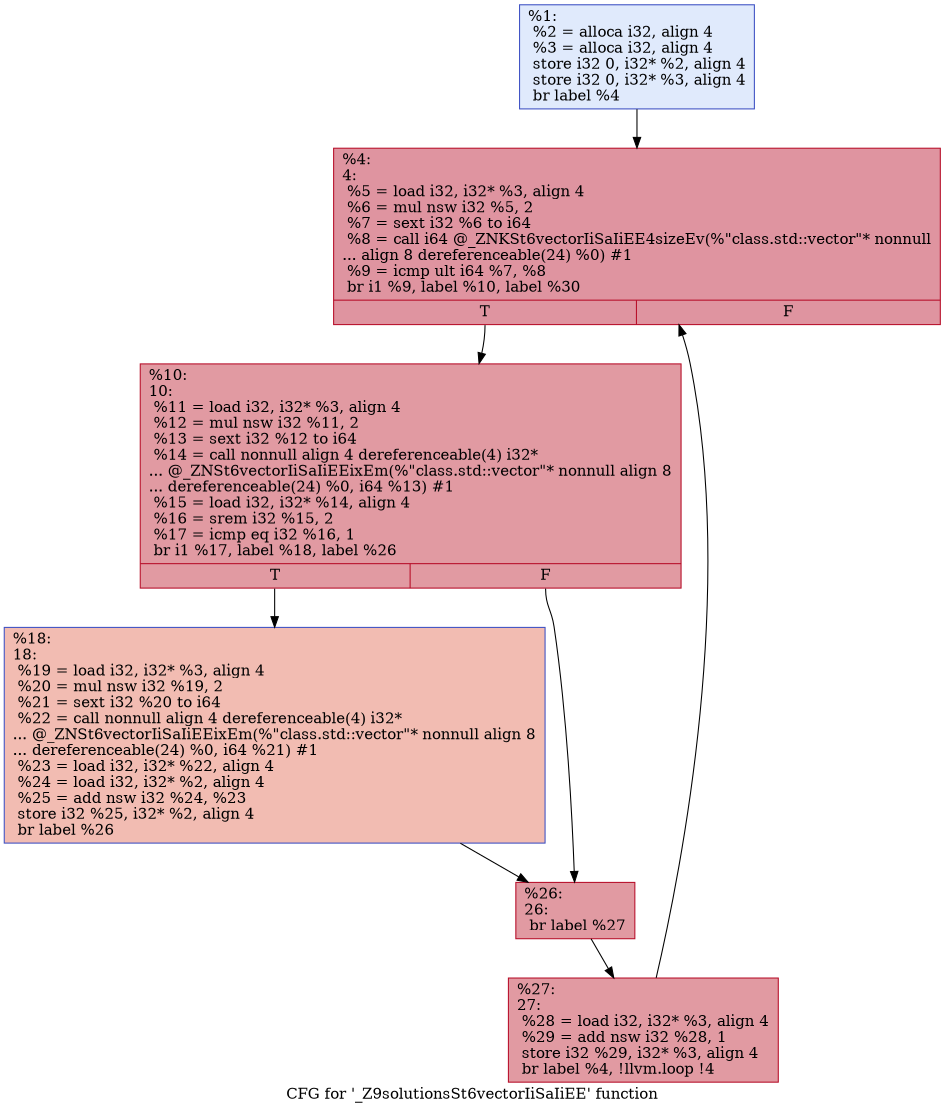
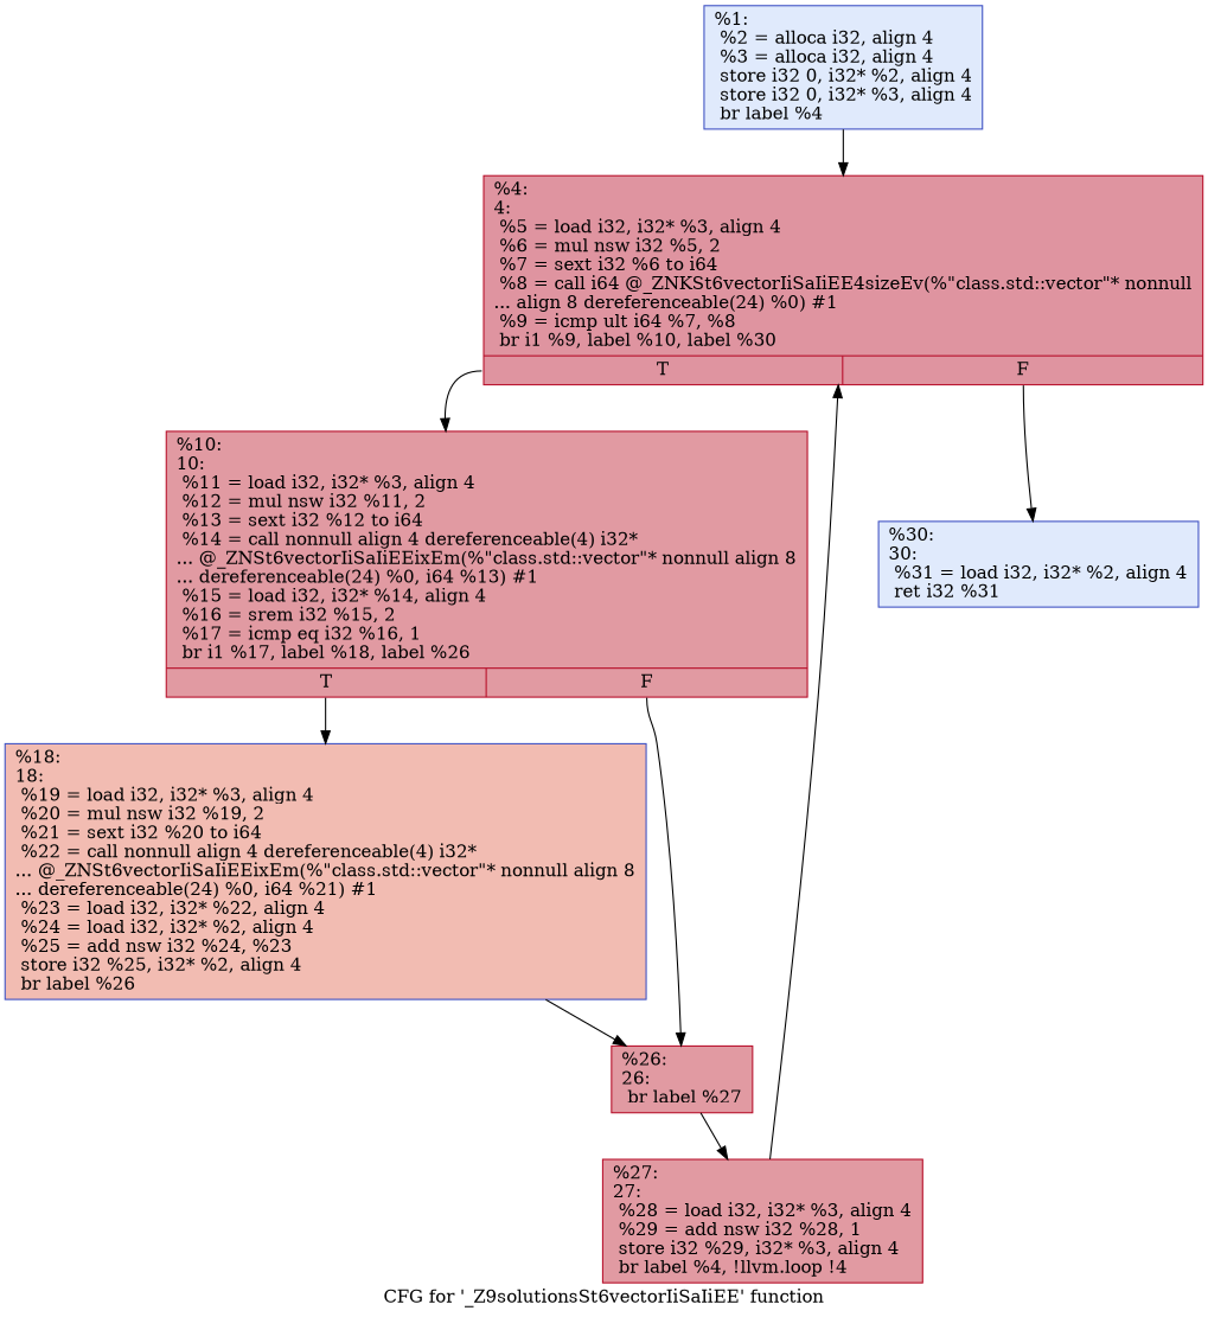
  digraph {
    label="CFG for '_Z9solutionsSt6vectorIiSaIiEE' function"
    node [color="#b70d28ff" fillcolor="#bb1b2c70" shape=record style=filled]
    n1 [color="#3d50c3ff" fillcolor="#b9d0f970" label="{%1:\l  %2 = alloca i32, align 4\l  %3 = alloca i32, align 4\l  store i32 0, i32* %2, align 4\l  store i32 0, i32* %3, align 4\l  br label %4\l}"]
    n2 [fillcolor="#b70d2870" label="{%4:\l4:                                                \l  %5 = load i32, i32* %3, align 4\l  %6 = mul nsw i32 %5, 2\l  %7 = sext i32 %6 to i64\l  %8 = call i64 @_ZNKSt6vectorIiSaIiEE4sizeEv(%\"class.std::vector\"* nonnull\l... align 8 dereferenceable(24) %0) #1\l  %9 = icmp ult i64 %7, %8\l  br i1 %9, label %10, label %30\l|{<s0>T|<s1>F}}"]
    n3 [label="{%10:\l10:                                               \l  %11 = load i32, i32* %3, align 4\l  %12 = mul nsw i32 %11, 2\l  %13 = sext i32 %12 to i64\l  %14 = call nonnull align 4 dereferenceable(4) i32*\l... @_ZNSt6vectorIiSaIiEEixEm(%\"class.std::vector\"* nonnull align 8\l... dereferenceable(24) %0, i64 %13) #1\l  %15 = load i32, i32* %14, align 4\l  %16 = srem i32 %15, 2\l  %17 = icmp eq i32 %16, 1\l  br i1 %17, label %18, label %26\l|{<s0>T|<s1>F}}"]
+   n4 [color="#3d50c3ff" fillcolor="#b9d0f970" label="{%30:\l30:                                               \l  %31 = load i32, i32* %2, align 4\l  ret i32 %31\l}"]
    n5 [color="#3d50c3ff" fillcolor="#e1675170" label="{%18:\l18:                                               \l  %19 = load i32, i32* %3, align 4\l  %20 = mul nsw i32 %19, 2\l  %21 = sext i32 %20 to i64\l  %22 = call nonnull align 4 dereferenceable(4) i32*\l... @_ZNSt6vectorIiSaIiEEixEm(%\"class.std::vector\"* nonnull align 8\l... dereferenceable(24) %0, i64 %21) #1\l  %23 = load i32, i32* %22, align 4\l  %24 = load i32, i32* %2, align 4\l  %25 = add nsw i32 %24, %23\l  store i32 %25, i32* %2, align 4\l  br label %26\l}"]
    n6 [label="{%26:\l26:                                               \l  br label %27\l}"]
    n7 [label="{%27:\l27:                                               \l  %28 = load i32, i32* %3, align 4\l  %29 = add nsw i32 %28, 1\l  store i32 %29, i32* %3, align 4\l  br label %4, !llvm.loop !4\l}"]
    n1 -> n2
    n2 -> n3 [tailport=s0]
+   n2 -> n4 [tailport=s1]
    n3 -> n5 [tailport=s0]
    n3 -> n6 [tailport=s1]
    n5 -> n6
    n6 -> n7
    n7 -> n2
  }
